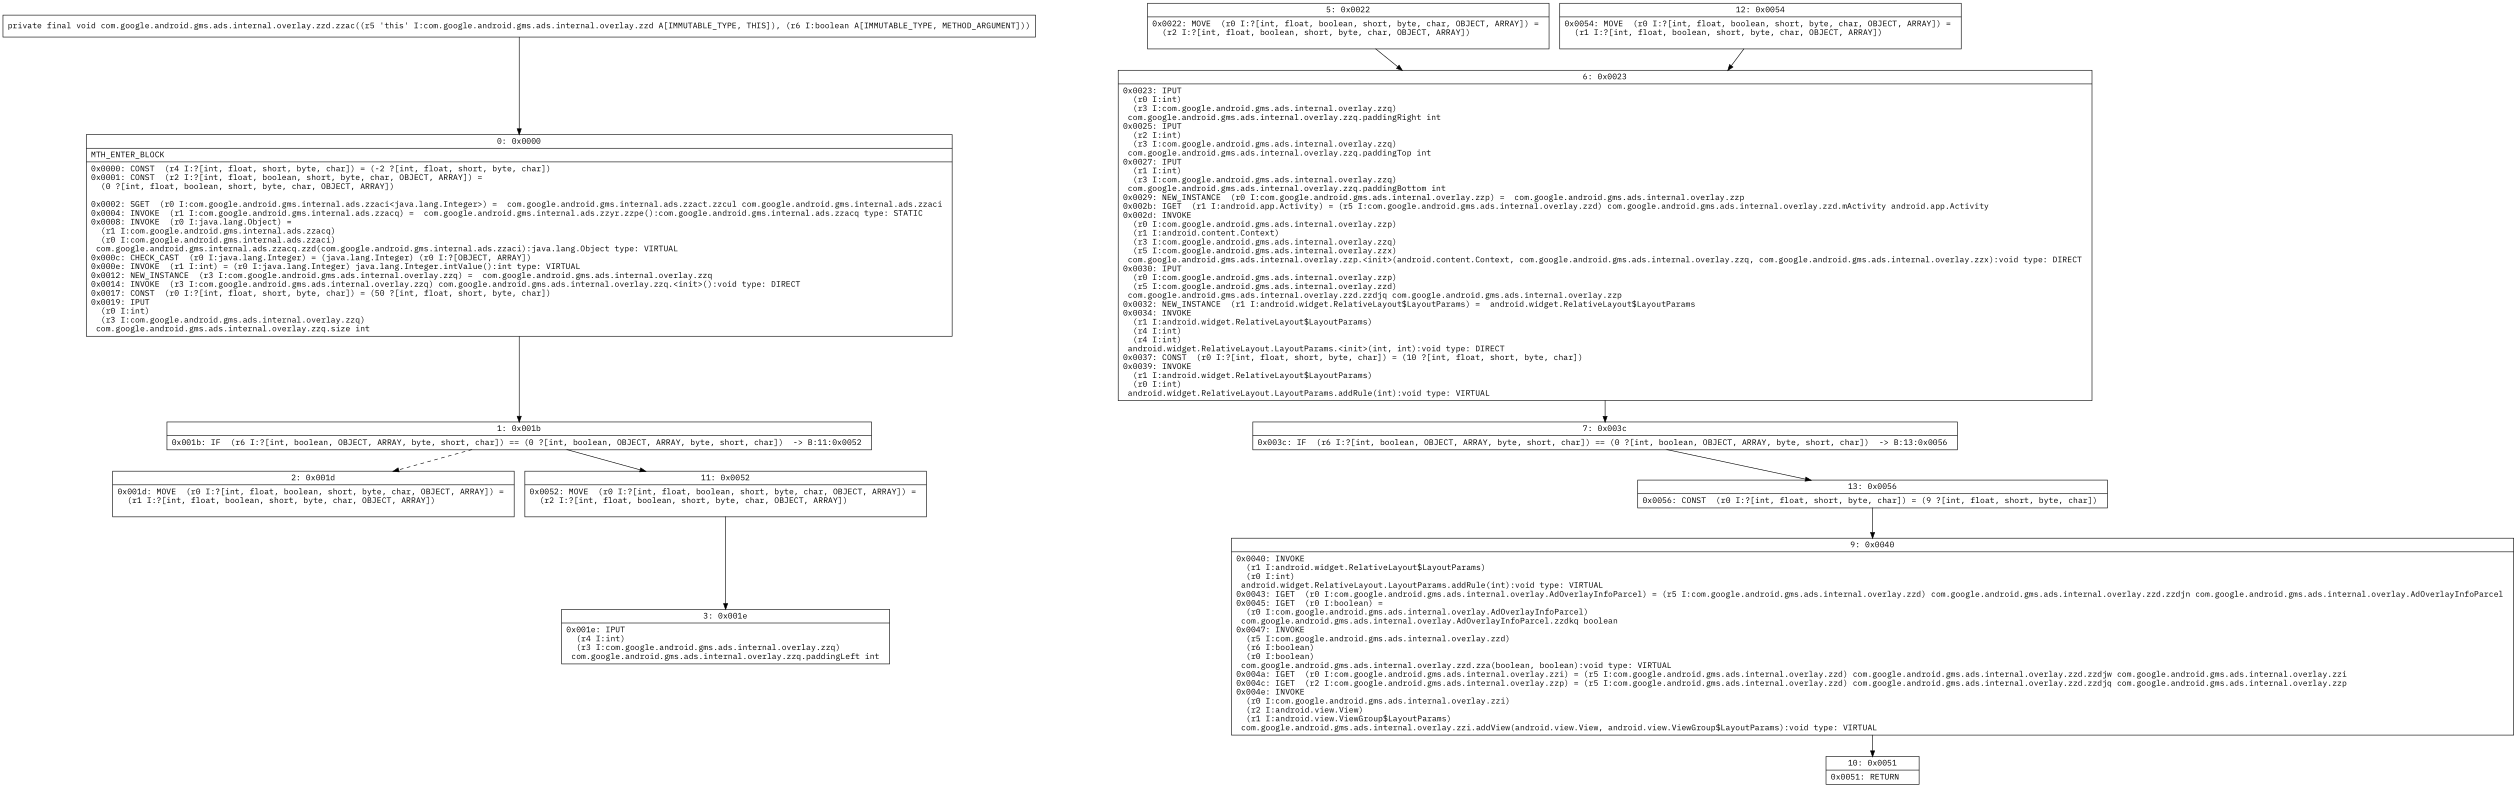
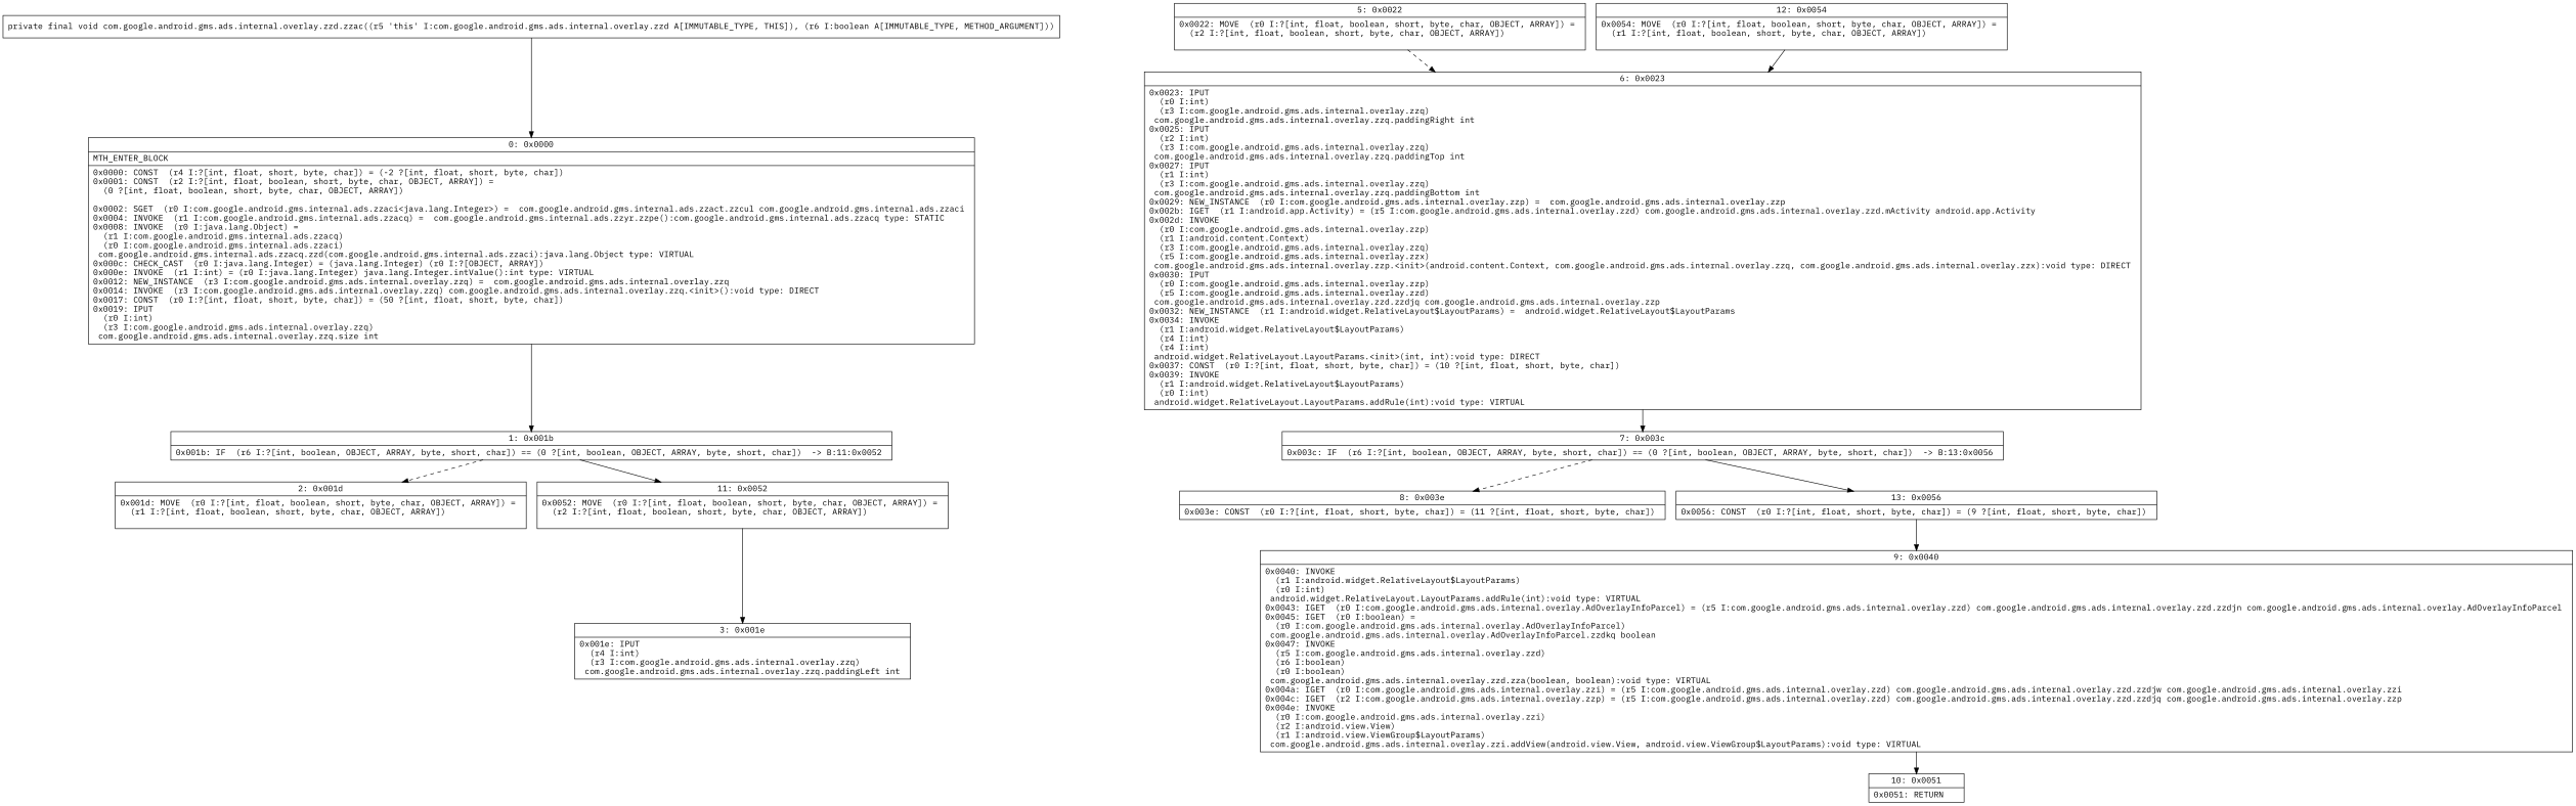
  digraph {
    fontname="IBM Plex Mono"
    node [fontname="IBM Plex Mono" shape=record]
    edge [fontname="IBM Plex Mono"]
    n1 [label="{0\:\ 0x0000|MTH_ENTER_BLOCK\l|0x0000: CONST  (r4 I:?[int, float, short, byte, char]) = (\-2 ?[int, float, short, byte, char]) \l0x0001: CONST  (r2 I:?[int, float, boolean, short, byte, char, OBJECT, ARRAY]) = \l  (0 ?[int, float, boolean, short, byte, char, OBJECT, ARRAY])\l \l0x0002: SGET  (r0 I:com.google.android.gms.internal.ads.zzaci\<java.lang.Integer\>) =  com.google.android.gms.internal.ads.zzact.zzcul com.google.android.gms.internal.ads.zzaci \l0x0004: INVOKE  (r1 I:com.google.android.gms.internal.ads.zzacq) =  com.google.android.gms.internal.ads.zzyr.zzpe():com.google.android.gms.internal.ads.zzacq type: STATIC \l0x0008: INVOKE  (r0 I:java.lang.Object) = \l  (r1 I:com.google.android.gms.internal.ads.zzacq)\l  (r0 I:com.google.android.gms.internal.ads.zzaci)\l com.google.android.gms.internal.ads.zzacq.zzd(com.google.android.gms.internal.ads.zzaci):java.lang.Object type: VIRTUAL \l0x000c: CHECK_CAST  (r0 I:java.lang.Integer) = (java.lang.Integer) (r0 I:?[OBJECT, ARRAY]) \l0x000e: INVOKE  (r1 I:int) = (r0 I:java.lang.Integer) java.lang.Integer.intValue():int type: VIRTUAL \l0x0012: NEW_INSTANCE  (r3 I:com.google.android.gms.ads.internal.overlay.zzq) =  com.google.android.gms.ads.internal.overlay.zzq \l0x0014: INVOKE  (r3 I:com.google.android.gms.ads.internal.overlay.zzq) com.google.android.gms.ads.internal.overlay.zzq.\<init\>():void type: DIRECT \l0x0017: CONST  (r0 I:?[int, float, short, byte, char]) = (50 ?[int, float, short, byte, char]) \l0x0019: IPUT  \l  (r0 I:int)\l  (r3 I:com.google.android.gms.ads.internal.overlay.zzq)\l com.google.android.gms.ads.internal.overlay.zzq.size int \l}"]
    n2 [label="{1\:\ 0x001b|0x001b: IF  (r6 I:?[int, boolean, OBJECT, ARRAY, byte, short, char]) == (0 ?[int, boolean, OBJECT, ARRAY, byte, short, char])  \-\> B:11:0x0052 \l}"]
    n3 [label="{2\:\ 0x001d|0x001d: MOVE  (r0 I:?[int, float, boolean, short, byte, char, OBJECT, ARRAY]) = \l  (r1 I:?[int, float, boolean, short, byte, char, OBJECT, ARRAY])\l \l}"]
    n4 [label="{11\:\ 0x0052|0x0052: MOVE  (r0 I:?[int, float, boolean, short, byte, char, OBJECT, ARRAY]) = \l  (r2 I:?[int, float, boolean, short, byte, char, OBJECT, ARRAY])\l \l}"]
    n5 [label="{3\:\ 0x001e|0x001e: IPUT  \l  (r4 I:int)\l  (r3 I:com.google.android.gms.ads.internal.overlay.zzq)\l com.google.android.gms.ads.internal.overlay.zzq.paddingLeft int \l}"]
    n6 [label="{5\:\ 0x0022|0x0022: MOVE  (r0 I:?[int, float, boolean, short, byte, char, OBJECT, ARRAY]) = \l  (r2 I:?[int, float, boolean, short, byte, char, OBJECT, ARRAY])\l \l}"]
    n7 [label="{6\:\ 0x0023|0x0023: IPUT  \l  (r0 I:int)\l  (r3 I:com.google.android.gms.ads.internal.overlay.zzq)\l com.google.android.gms.ads.internal.overlay.zzq.paddingRight int \l0x0025: IPUT  \l  (r2 I:int)\l  (r3 I:com.google.android.gms.ads.internal.overlay.zzq)\l com.google.android.gms.ads.internal.overlay.zzq.paddingTop int \l0x0027: IPUT  \l  (r1 I:int)\l  (r3 I:com.google.android.gms.ads.internal.overlay.zzq)\l com.google.android.gms.ads.internal.overlay.zzq.paddingBottom int \l0x0029: NEW_INSTANCE  (r0 I:com.google.android.gms.ads.internal.overlay.zzp) =  com.google.android.gms.ads.internal.overlay.zzp \l0x002b: IGET  (r1 I:android.app.Activity) = (r5 I:com.google.android.gms.ads.internal.overlay.zzd) com.google.android.gms.ads.internal.overlay.zzd.mActivity android.app.Activity \l0x002d: INVOKE  \l  (r0 I:com.google.android.gms.ads.internal.overlay.zzp)\l  (r1 I:android.content.Context)\l  (r3 I:com.google.android.gms.ads.internal.overlay.zzq)\l  (r5 I:com.google.android.gms.ads.internal.overlay.zzx)\l com.google.android.gms.ads.internal.overlay.zzp.\<init\>(android.content.Context, com.google.android.gms.ads.internal.overlay.zzq, com.google.android.gms.ads.internal.overlay.zzx):void type: DIRECT \l0x0030: IPUT  \l  (r0 I:com.google.android.gms.ads.internal.overlay.zzp)\l  (r5 I:com.google.android.gms.ads.internal.overlay.zzd)\l com.google.android.gms.ads.internal.overlay.zzd.zzdjq com.google.android.gms.ads.internal.overlay.zzp \l0x0032: NEW_INSTANCE  (r1 I:android.widget.RelativeLayout$LayoutParams) =  android.widget.RelativeLayout$LayoutParams \l0x0034: INVOKE  \l  (r1 I:android.widget.RelativeLayout$LayoutParams)\l  (r4 I:int)\l  (r4 I:int)\l android.widget.RelativeLayout.LayoutParams.\<init\>(int, int):void type: DIRECT \l0x0037: CONST  (r0 I:?[int, float, short, byte, char]) = (10 ?[int, float, short, byte, char]) \l0x0039: INVOKE  \l  (r1 I:android.widget.RelativeLayout$LayoutParams)\l  (r0 I:int)\l android.widget.RelativeLayout.LayoutParams.addRule(int):void type: VIRTUAL \l}"]
    n8 [label="{12\:\ 0x0054|0x0054: MOVE  (r0 I:?[int, float, boolean, short, byte, char, OBJECT, ARRAY]) = \l  (r1 I:?[int, float, boolean, short, byte, char, OBJECT, ARRAY])\l \l}"]
    n9 [label="{7\:\ 0x003c|0x003c: IF  (r6 I:?[int, boolean, OBJECT, ARRAY, byte, short, char]) == (0 ?[int, boolean, OBJECT, ARRAY, byte, short, char])  \-\> B:13:0x0056 \l}"]
+   n10 [label="{8\:\ 0x003e|0x003e: CONST  (r0 I:?[int, float, short, byte, char]) = (11 ?[int, float, short, byte, char]) \l}"]
    n11 [label="{13\:\ 0x0056|0x0056: CONST  (r0 I:?[int, float, short, byte, char]) = (9 ?[int, float, short, byte, char]) \l}"]
    n12 [label="{9\:\ 0x0040|0x0040: INVOKE  \l  (r1 I:android.widget.RelativeLayout$LayoutParams)\l  (r0 I:int)\l android.widget.RelativeLayout.LayoutParams.addRule(int):void type: VIRTUAL \l0x0043: IGET  (r0 I:com.google.android.gms.ads.internal.overlay.AdOverlayInfoParcel) = (r5 I:com.google.android.gms.ads.internal.overlay.zzd) com.google.android.gms.ads.internal.overlay.zzd.zzdjn com.google.android.gms.ads.internal.overlay.AdOverlayInfoParcel \l0x0045: IGET  (r0 I:boolean) = \l  (r0 I:com.google.android.gms.ads.internal.overlay.AdOverlayInfoParcel)\l com.google.android.gms.ads.internal.overlay.AdOverlayInfoParcel.zzdkq boolean \l0x0047: INVOKE  \l  (r5 I:com.google.android.gms.ads.internal.overlay.zzd)\l  (r6 I:boolean)\l  (r0 I:boolean)\l com.google.android.gms.ads.internal.overlay.zzd.zza(boolean, boolean):void type: VIRTUAL \l0x004a: IGET  (r0 I:com.google.android.gms.ads.internal.overlay.zzi) = (r5 I:com.google.android.gms.ads.internal.overlay.zzd) com.google.android.gms.ads.internal.overlay.zzd.zzdjw com.google.android.gms.ads.internal.overlay.zzi \l0x004c: IGET  (r2 I:com.google.android.gms.ads.internal.overlay.zzp) = (r5 I:com.google.android.gms.ads.internal.overlay.zzd) com.google.android.gms.ads.internal.overlay.zzd.zzdjq com.google.android.gms.ads.internal.overlay.zzp \l0x004e: INVOKE  \l  (r0 I:com.google.android.gms.ads.internal.overlay.zzi)\l  (r2 I:android.view.View)\l  (r1 I:android.view.ViewGroup$LayoutParams)\l com.google.android.gms.ads.internal.overlay.zzi.addView(android.view.View, android.view.ViewGroup$LayoutParams):void type: VIRTUAL \l}"]
    n13 [label="{10\:\ 0x0051|0x0051: RETURN   \l}"]
    n14 [label="{private final void com.google.android.gms.ads.internal.overlay.zzd.zzac((r5 'this' I:com.google.android.gms.ads.internal.overlay.zzd A[IMMUTABLE_TYPE, THIS]), (r6 I:boolean A[IMMUTABLE_TYPE, METHOD_ARGUMENT])) }"]
    n1 -> n2
    n2 -> n3 [style=dashed]
    n2 -> n4
    n4 -> n5
-   n6 -> n7
+   n6 -> n7 [style=dashed]
    n7 -> n9
    n8 -> n7
+   n9 -> n10 [style=dashed]
    n9 -> n11
    n11 -> n12
    n12 -> n13
    n14 -> n1
  }
